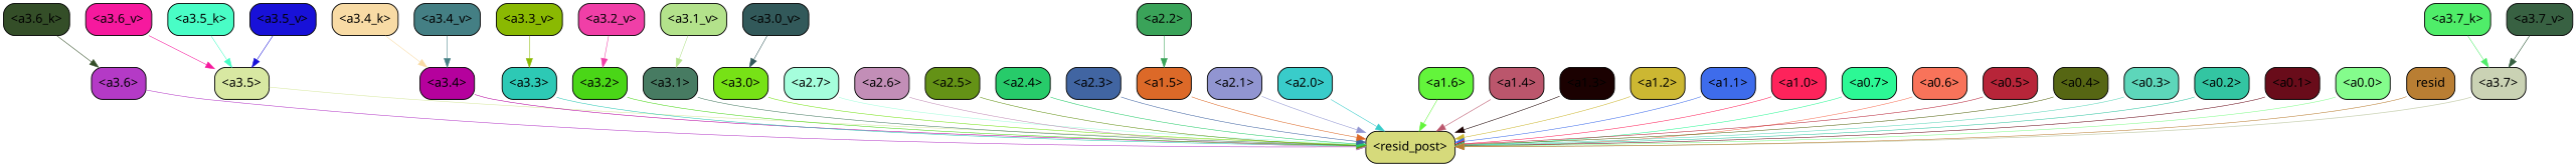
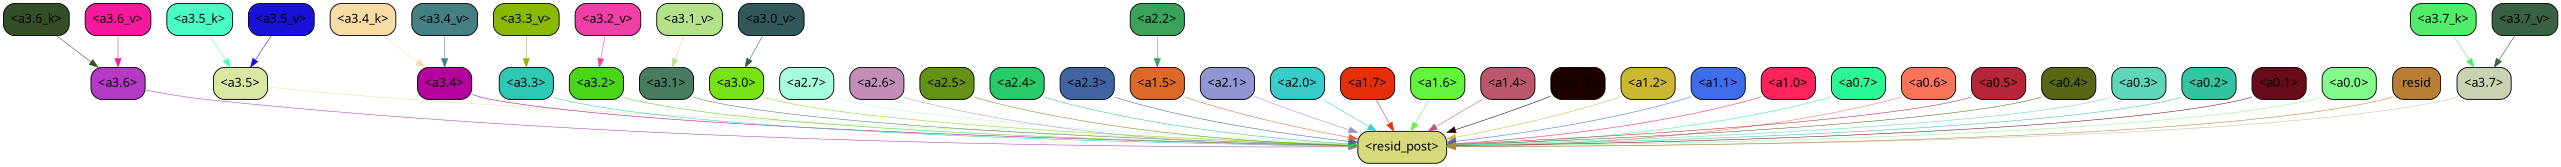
  strict digraph {
    fontname="Noto Sans"
    splines=true
    node [color=black fontname="Noto Sans" shape=box style="filled, rounded"]
    edge [fontname="Noto Sans" penwidth=0.6]
    "<a3.7>" [fillcolor="#cad2b4"]
    "<resid_post>" [fillcolor="#d6da7b"]
    "<a3.6>" [fillcolor="#b43ac6"]
    "<a3.5>" [fillcolor="#d8e8a2"]
    "<a3.4>" [fillcolor="#b5019d"]
    "<a3.3>" [fillcolor="#2dc9b5"]
    "<a3.2>" [fillcolor="#4ad617"]
    "<a3.1>" [fillcolor="#477b62"]
    "<a3.0>" [fillcolor="#77e216"]
    "<a2.7>" [fillcolor="#a5fedc"]
    "<a2.6>" [fillcolor="#c28eb7"]
    "<a2.5>" [fillcolor="#649216"]
    "<a2.4>" [fillcolor="#27cb6a"]
    "<a2.3>" [fillcolor="#4165a2"]
    "<a2.2>" [fillcolor="#3aa359"]
    "<a1.5>" [fillcolor="#dc6928"]
    "<a2.1>" [fillcolor="#9195d1"]
    "<a2.0>" [fillcolor="#39ccca"]
+   "<a1.7>" [fillcolor="#e62e0b"]
    "<a1.6>" [fillcolor="#63f53b"]
    "<a1.4>" [fillcolor="#bb566c"]
    "<a1.3>" [fillcolor="#1b0101"]
    "<a1.2>" [fillcolor="#ccb732"]
    "<a1.1>" [fillcolor="#3e6ceb"]
    "<a1.0>" [fillcolor="#fe235b"]
    "<a0.7>" [fillcolor="#2cf895"]
    "<a0.6>" [fillcolor="#f8735a"]
    "<a0.5>" [fillcolor="#b72539"]
    "<a0.4>" [fillcolor="#566613"]
    "<a0.3>" [fillcolor="#5dd6ba"]
    "<a0.2>" [fillcolor="#33c5a2"]
    "<a0.1>" [fillcolor="#690c1a"]
    "<a0.0>" [fillcolor="#84fc8c"]
    n34 [fillcolor="#b97e33" label=resid]
    "<a3.7_k>" [fillcolor="#4fed69"]
    "<a3.6_k>" [fillcolor="#344e28"]
    "<a3.5_k>" [fillcolor="#49fdc6"]
    "<a3.4_k>" [fillcolor="#f8dba5"]
    "<a3.7_v>" [fillcolor="#386142"]
    "<a3.6_v>" [fillcolor="#f6199e"]
    "<a3.5_v>" [fillcolor="#1811d8"]
    "<a3.4_v>" [fillcolor="#447f84"]
    "<a3.3_v>" [fillcolor="#8ab902"]
    "<a3.2_v>" [fillcolor="#f03fa7"]
    "<a3.1_v>" [fillcolor="#b3e28b"]
    "<a3.0_v>" [fillcolor="#32595a"]
    "<a3.7>" -> "<resid_post>" [color="#cad2b4" penwidth=0.8263697922229767]
    "<a3.6>" -> "<resid_post>" [color="#b43ac6"]
    "<a3.5>" -> "<resid_post>" [color="#d8e8a2"]
    "<a3.4>" -> "<resid_post>" [color="#b5019d"]
    "<a3.3>" -> "<resid_post>" [color="#2dc9b5"]
    "<a3.2>" -> "<resid_post>" [color="#4ad617"]
    "<a3.1>" -> "<resid_post>" [color="#477b62"]
    "<a3.0>" -> "<resid_post>" [color="#77e216"]
    "<a2.7>" -> "<resid_post>" [color="#a5fedc"]
    "<a2.6>" -> "<resid_post>" [color="#c28eb7"]
    "<a2.5>" -> "<resid_post>" [color="#649216"]
    "<a2.4>" -> "<resid_post>" [color="#27cb6a"]
    "<a2.3>" -> "<resid_post>" [color="#4165a2"]
    "<a2.2>" -> "<a1.5>" [color="#3aa359"]
    "<a1.5>" -> "<resid_post>" [color="#dc6928"]
    "<a2.1>" -> "<resid_post>" [color="#9195d1"]
    "<a2.0>" -> "<resid_post>" [color="#39ccca"]
+   "<a1.7>" -> "<resid_post>" [color="#e62e0b"]
    "<a1.6>" -> "<resid_post>" [color="#63f53b"]
    "<a1.4>" -> "<resid_post>" [color="#bb566c"]
    "<a1.3>" -> "<resid_post>" [color="#1b0101"]
    "<a1.2>" -> "<resid_post>" [color="#ccb732"]
    "<a1.1>" -> "<resid_post>" [color="#3e6ceb"]
    "<a1.0>" -> "<resid_post>" [color="#fe235b"]
    "<a0.7>" -> "<resid_post>" [color="#2cf895"]
    "<a0.6>" -> "<resid_post>" [color="#f8735a"]
    "<a0.5>" -> "<resid_post>" [color="#b72539"]
    "<a0.4>" -> "<resid_post>" [color="#566613"]
    "<a0.3>" -> "<resid_post>" [color="#5dd6ba"]
    "<a0.2>" -> "<resid_post>" [color="#33c5a2"]
    "<a0.1>" -> "<resid_post>" [color="#690c1a"]
    "<a0.0>" -> "<resid_post>" [color="#84fc8c"]
    n34 -> "<resid_post>" [color="#b97e33"]
    "<a3.7_k>" -> "<a3.7>" [color="#4fed69"]
    "<a3.6_k>" -> "<a3.6>" [color="#344e28"]
    "<a3.5_k>" -> "<a3.5>" [color="#49fdc6"]
    "<a3.4_k>" -> "<a3.4>" [color="#f8dba5"]
    "<a3.7_v>" -> "<a3.7>" [color="#386142" penwidth=0.6738671064376831]
-   "<a3.6_v>" -> "<a3.5>" [color="#f6199e"]
+   "<a3.6_v>" -> "<a3.6>" [color="#f6199e"]
    "<a3.5_v>" -> "<a3.5>" [color="#1811d8"]
    "<a3.4_v>" -> "<a3.4>" [color="#447f84"]
    "<a3.3_v>" -> "<a3.3>" [color="#8ab902"]
    "<a3.2_v>" -> "<a3.2>" [color="#f03fa7"]
    "<a3.1_v>" -> "<a3.1>" [color="#b3e28b"]
    "<a3.0_v>" -> "<a3.0>" [color="#32595a"]
  }
